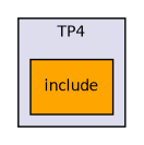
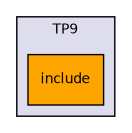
  digraph {
    compound=true
    n1 [fillcolor=orange fontname=Helvetica fontsize=10 label=include pencolor=black shape=box style=filled]
    subgraph cluster_1 {
      bgcolor="#ddddee"
      fontname=Helvetica
      fontsize=10
-     label=TP4
+     label=TP9
      pencolor=black
      n1
    }
  }
